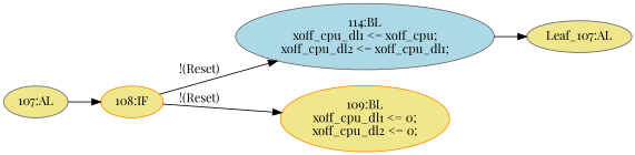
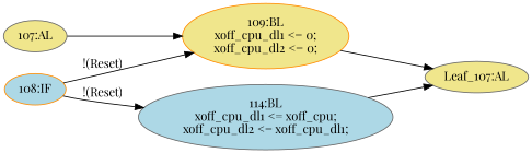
  strict digraph {
    fontname="Playfair Display"
    rankdir=LR
    node [color=gray40 fillcolor=khaki fontname="Playfair Display" statements="[]" style=filled typ=Block]
    edge [cond="[]" fontname="Playfair Display" lineno=None]
    n1 [ast="<pyverilog.vparser.ast.Block object at 0x7f5c9ac70410>" fillcolor=lightblue label="114:BL\nxoff_cpu_dl1 <= xoff_cpu;\nxoff_cpu_dl2 <= xoff_cpu_dl1;" statements="[<pyverilog.vparser.ast.NonblockingSubstitution object at 0x7f5c9ac70050>, <pyverilog.vparser.ast.NonblockingSubstitution object at 0x7f5c9ac70250>]"]
    n2 [def_var="['xoff_cpu_dl1', 'xoff_cpu_dl2']" label="Leaf_107:AL" statements="" typ=""]
    n3 [ast="<pyverilog.vparser.ast.Always object at 0x7f5c9b86ea90>" clk_sens=True label="107:AL" sens="['Clk', 'Reset']" typ=Always use_var="['Reset', 'xoff_cpu_dl1', 'xoff_cpu']"]
-   n4 [ast="<pyverilog.vparser.ast.IfStatement object at 0x7f5c9ac70590>" color=darkorange label="108:IF" typ=IfStatement]
+   n4 [ast="<pyverilog.vparser.ast.IfStatement object at 0x7f5c9ac70590>" color=darkorange fillcolor=lightblue label="108:IF" typ=IfStatement]
    n5 [ast="<pyverilog.vparser.ast.Block object at 0x7f5c9ac70650>" color=darkorange label="109:BL\nxoff_cpu_dl1 <= 0;\nxoff_cpu_dl2 <= 0;" statements="[<pyverilog.vparser.ast.NonblockingSubstitution object at 0x7f5c9ac70690>, <pyverilog.vparser.ast.NonblockingSubstitution object at 0x7f5c9ac70810>]"]
    n1 -> n2
-   n3 -> n4
+   n3 -> n5
    n4 -> n1 [cond="['Reset']" label="!(Reset)" lineno=108]
    n4 -> n5 [cond="['Reset']" label="!(Reset)" lineno=108]
+   n5 -> n2
  }
